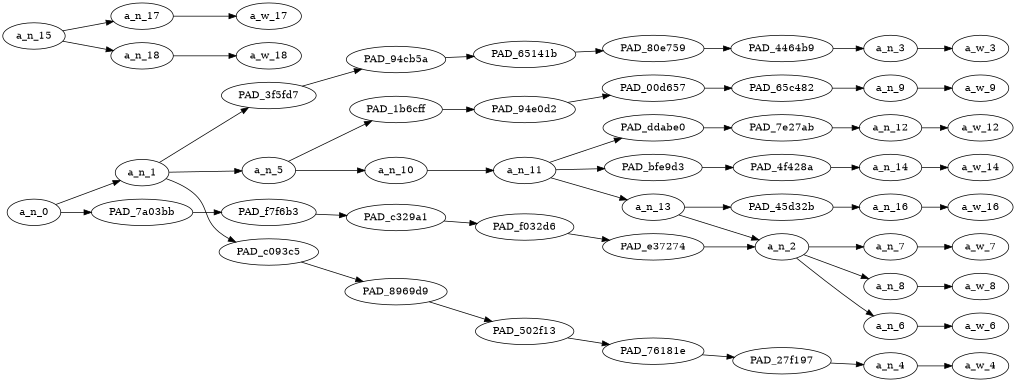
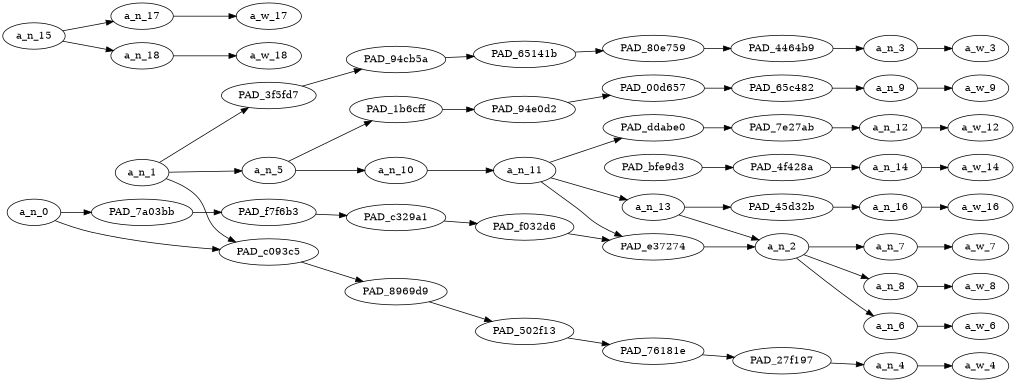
  strict digraph {
    rankdir=LR
    node [div_dir=1 index=0 level=1 text_span="[0]" value=0.21761469]
    a_n_0 [level=8 text_span="[0, 1, 2, 3, 4, 5, 6, 7, 8, 9, 10]" value=0.99999999]
    a_n_1 [level=7 text_span="[0, 1, 2, 3, 4, 5, 6, 7]" value=0.78209613]
    PAD_7a03bb [div_dir=-1 index=1 level=7 text_span="[8, 9, 10]"]
    PAD_3f5fd7 [level=6 value=0.09096905]
    PAD_c093c5 [div_dir=-1 index=1 level=6 text_span="[1]" value=0.07970842]
    a_n_5 [index=2 level=6 text_span="[2, 3, 4, 5, 6, 7]" value=0.61086174]
    PAD_f7f6b3 [div_dir=-1 index=3 level=6 text_span="[8, 9, 10]"]
    PAD_94cb5a [level=5 value=0.09096905]
    PAD_8969d9 [div_dir=-1 index=1 level=5 text_span="[1]" value=0.07970842]
    PAD_1b6cff [div_dir=-1 index=2 level=5 text_span="[2]" value=0.09800400]
    a_n_10 [index=3 level=5 text_span="[3, 4, 5, 6, 7]" value=0.51227617]
    PAD_c329a1 [div_dir=-1 index=4 level=5 text_span="[8, 9, 10]"]
    PAD_65141b [level=4 value=0.09096905]
    PAD_502f13 [div_dir=-1 index=1 level=4 text_span="[1]" value=0.07970842]
    PAD_94e0d2 [div_dir=-1 index=2 level=4 text_span="[2]" value=0.09800400]
    a_n_11 [index=3 level=4 text_span="[3, 4, 5, 6, 7]" value=0.51162700]
    PAD_80e759 [level=3 value=0.09096905]
    PAD_4464b9 [level=2 value=0.09096905]
    a_n_3 [value=0.09096905]
    a_w_3 [div_dir=0 level=0 value="<user>"]
    PAD_76181e [div_dir=-1 index=1 level=3 text_span="[1]" value=0.07970842]
    PAD_27f197 [div_dir=-1 index=1 level=2 text_span="[1]" value=0.07970842]
    a_n_4 [div_dir=-1 index=1 text_span="[1]" value=0.07970842]
    a_w_4 [div_dir=0 index=1 level=0 text_span="[1]" value=or]
    PAD_00d657 [div_dir=-1 index=2 level=3 text_span="[2]" value=0.09800400]
    PAD_ddabe0 [index=3 level=3 text_span="[3]" value=0.12258308]
    PAD_bfe9d3 [index=5 level=3 text_span="[7]" value=0.07123863]
    a_n_13 [index=4 level=3 text_span="[4, 5, 6]" value=0.31715612]
    PAD_65c482 [div_dir=-1 index=2 level=2 text_span="[2]" value=0.09800400]
    a_n_9 [div_dir=-1 index=2 text_span="[2]" value=0.09800400]
    a_w_9 [div_dir=0 index=2 level=0 text_span="[2]" value=stop]
    PAD_7e27ab [index=3 level=2 text_span="[3]" value=0.12258308]
    PAD_4f428a [index=6 level=2 text_span="[7]" value=0.07123863]
    PAD_45d32b [index=5 level=2 text_span="[6]" value=0.18019024]
    a_n_2 [div_dir=-1 index=7 level=2 text_span="[8, 9, 10]"]
    a_n_12 [index=3 text_span="[3]" value=0.12258308]
    a_n_14 [index=7 text_span="[7]" value=0.07123863]
    a_n_16 [index=6 text_span="[6]" value=0.18019024]
    a_n_15 [index=4 level=2 text_span="[4, 5]" value=0.13635120]
    a_n_17 [index=4 text_span="[4]" value=0.06245143]
    a_n_18 [index=5 text_span="[5]" value=0.07366969]
    a_w_12 [div_dir=0 index=3 level=0 text_span="[3]" value=letting]
    a_w_14 [div_dir=0 index=7 level=0 text_span="[7]" value=in]
    a_w_16 [div_dir=0 index=6 level=0 text_span="[6]" value=immigrants]
    a_w_17 [div_dir=0 index=4 level=0 text_span="[4]" value=so]
    a_w_18 [div_dir=0 index=5 level=0 text_span="[5]" value=many]
    PAD_f032d6 [div_dir=-1 index=4 level=4 text_span="[8, 9, 10]"]
    PAD_e37274 [div_dir=-1 index=6 level=3 text_span="[8, 9, 10]"]
    a_n_6 [div_dir=-1 index=8 text_span="[8]" value=0.08783524]
    a_n_7 [index=9 text_span="[9]" value=0.05893401]
    a_n_8 [div_dir=-1 index=10 text_span="[10]" value=0.07052113]
    a_w_6 [div_dir=0 index=8 level=0 text_span="[8]" value=might]
    a_w_7 [div_dir=0 index=9 level=0 text_span="[9]" value=also]
    a_w_8 [div_dir=0 index=10 level=0 text_span="[10]" value=help]
-   a_n_0 -> a_n_1
+   a_n_0 -> PAD_c093c5
    a_n_0 -> PAD_7a03bb
    a_n_1 -> PAD_3f5fd7
    a_n_1 -> PAD_c093c5
    a_n_1 -> a_n_5
    PAD_7a03bb -> PAD_f7f6b3
    PAD_3f5fd7 -> PAD_94cb5a
    PAD_c093c5 -> PAD_8969d9
    a_n_5 -> PAD_1b6cff
    a_n_5 -> a_n_10
    PAD_f7f6b3 -> PAD_c329a1
    PAD_94cb5a -> PAD_65141b
    PAD_8969d9 -> PAD_502f13
    PAD_1b6cff -> PAD_94e0d2
    a_n_10 -> a_n_11
    PAD_c329a1 -> PAD_f032d6
    PAD_65141b -> PAD_80e759
    PAD_502f13 -> PAD_76181e
    PAD_94e0d2 -> PAD_00d657
    a_n_11 -> PAD_ddabe0
-   a_n_11 -> PAD_bfe9d3
+   a_n_11 -> PAD_e37274
    a_n_11 -> a_n_13
    PAD_80e759 -> PAD_4464b9
    PAD_4464b9 -> a_n_3
    a_n_3 -> a_w_3
    PAD_76181e -> PAD_27f197
    PAD_27f197 -> a_n_4
    a_n_4 -> a_w_4
    PAD_00d657 -> PAD_65c482
    PAD_ddabe0 -> PAD_7e27ab
    PAD_bfe9d3 -> PAD_4f428a
    a_n_13 -> PAD_45d32b
    a_n_13 -> a_n_2
    PAD_65c482 -> a_n_9
    a_n_9 -> a_w_9
    PAD_7e27ab -> a_n_12
    PAD_4f428a -> a_n_14
    PAD_45d32b -> a_n_16
    a_n_2 -> a_n_6
    a_n_2 -> a_n_7
    a_n_2 -> a_n_8
    a_n_12 -> a_w_12
    a_n_14 -> a_w_14
    a_n_16 -> a_w_16
    a_n_15 -> a_n_17
    a_n_15 -> a_n_18
    a_n_17 -> a_w_17
    a_n_18 -> a_w_18
    PAD_f032d6 -> PAD_e37274
    PAD_e37274 -> a_n_2
    a_n_6 -> a_w_6
    a_n_7 -> a_w_7
    a_n_8 -> a_w_8
  }
